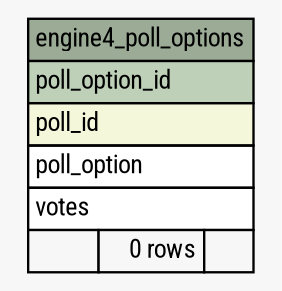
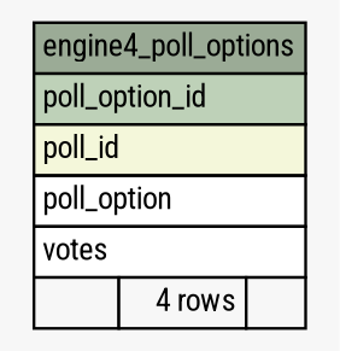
  digraph {
    bgcolor="#f7f7f7"
    fontname="Roboto Condensed"
    fontsize=11
    nodesep=0.18
    rankdir=RL
    ranksep=0.46
-   n1 [fontname="Roboto Condensed" fontsize=11 label=<     <TABLE BORDER="0" CELLBORDER="1" CELLSPACING="0" BGCOLOR="#ffffff">       <TR><TD COLSPAN="3" BGCOLOR="#9bab96" ALIGN="CENTER">engine4_poll_options</TD></TR>       <TR><TD PORT="poll_option_id" COLSPAN="3" BGCOLOR="#bed1b8" ALIGN="LEFT">poll_option_id</TD></TR>       <TR><TD PORT="poll_id" COLSPAN="3" BGCOLOR="#f4f7da" ALIGN="LEFT">poll_id</TD></TR>       <TR><TD PORT="poll_option" COLSPAN="3" ALIGN="LEFT">poll_option</TD></TR>       <TR><TD PORT="votes" COLSPAN="3" ALIGN="LEFT">votes</TD></TR>       <TR><TD ALIGN="LEFT" BGCOLOR="#f7f7f7">  </TD><TD ALIGN="RIGHT" BGCOLOR="#f7f7f7">0 rows</TD><TD ALIGN="RIGHT" BGCOLOR="#f7f7f7">  </TD></TR>     </TABLE>> shape=plaintext]
+   n1 [fontname="Roboto Condensed" fontsize=11 label=<     <TABLE BORDER="0" CELLBORDER="1" CELLSPACING="0" BGCOLOR="#ffffff">       <TR><TD COLSPAN="3" BGCOLOR="#9bab96" ALIGN="CENTER">engine4_poll_options</TD></TR>       <TR><TD PORT="poll_option_id" COLSPAN="3" BGCOLOR="#bed1b8" ALIGN="LEFT">poll_option_id</TD></TR>       <TR><TD PORT="poll_id" COLSPAN="3" BGCOLOR="#f4f7da" ALIGN="LEFT">poll_id</TD></TR>       <TR><TD PORT="poll_option" COLSPAN="3" ALIGN="LEFT">poll_option</TD></TR>       <TR><TD PORT="votes" COLSPAN="3" ALIGN="LEFT">votes</TD></TR>       <TR><TD ALIGN="LEFT" BGCOLOR="#f7f7f7">  </TD><TD ALIGN="RIGHT" BGCOLOR="#f7f7f7">4 rows</TD><TD ALIGN="RIGHT" BGCOLOR="#f7f7f7">  </TD></TR>     </TABLE>> shape=plaintext]
  }
